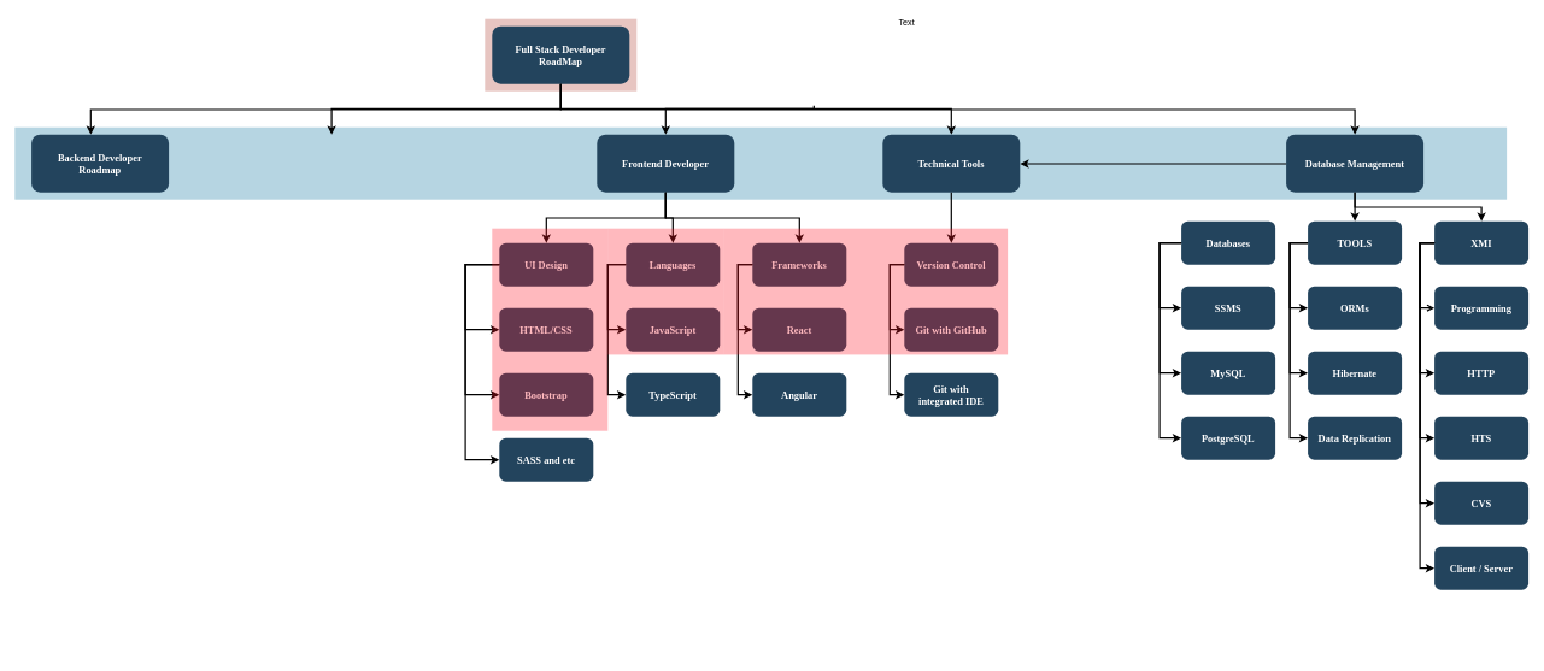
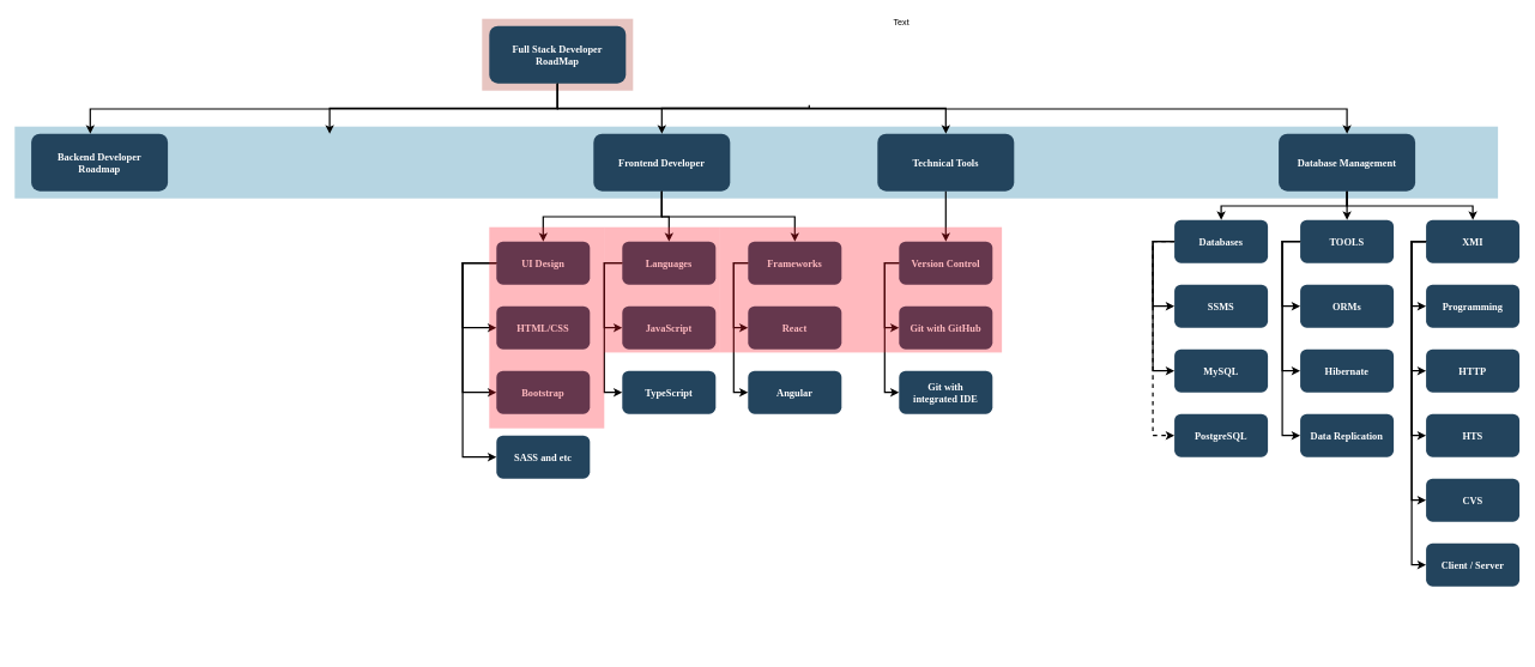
  <mxCell id="0" />
  <mxCell id="1" parent="0" />
  <mxCell id="2" value="" style="fillColor=#AE4132;strokeColor=none;opacity=30;" parent="1" vertex="1"><mxGeometry x="670" y="25.5" width="210" height="100.0" as="geometry" /></mxCell>
  <mxCell id="3" value="" style="fillColor=#10739E;strokeColor=none;opacity=30;" parent="1" vertex="1"><mxGeometry x="20" y="175.5" width="2063" height="100" as="geometry" /></mxCell>
  <mxCell id="4" value="" style="fillColor=#FFFFFF;strokeColor=none;opacity=30;" parent="1" vertex="1"><mxGeometry x="1240" y="325.5" width="150" height="90" as="geometry" /></mxCell>
  <mxCell id="5" value="" style="fillColor=#FFFFFF;strokeColor=none;opacity=30;" parent="1" vertex="1"><mxGeometry x="1480" y="825.5" width="150" height="80" as="geometry" /></mxCell>
  <mxCell id="6" value="" style="fillColor=#FFFFFF;strokeColor=none;opacity=30;" parent="1" vertex="1"><mxGeometry x="1623" y="565.5" width="330" height="80" as="geometry" /></mxCell>
  <mxCell id="7" value="" style="fillColor=#FFFFFF;strokeColor=none;opacity=30;" parent="1" vertex="1"><mxGeometry x="1130" y="285.5" width="500" height="80" as="geometry" /></mxCell>
  <mxCell id="8" value="" style="fillColor=#FFFFFF;strokeColor=none;opacity=30;" parent="1" vertex="1"><mxGeometry x="680" y="325.5" width="500" height="80" as="geometry" /></mxCell>
  <mxCell id="9" style="edgeStyle=orthogonalEdgeStyle;rounded=0;orthogonalLoop=1;jettySize=auto;html=1;exitX=0.5;exitY=1;exitDx=0;exitDy=0;entryX=0.5;entryY=0;entryDx=0;entryDy=0;strokeWidth=2;" edge="1" parent="1" source="11" target="14"><mxGeometry relative="1" as="geometry"><Array as="points"><mxPoint x="775" y="150" /><mxPoint x="1315" y="150" /></Array></mxGeometry></mxCell>
  <mxCell id="10" style="edgeStyle=orthogonalEdgeStyle;rounded=0;orthogonalLoop=1;jettySize=auto;html=1;entryX=0.5;entryY=0;entryDx=0;entryDy=0;strokeWidth=2;" edge="1" parent="1" source="11"><mxGeometry relative="1" as="geometry"><mxPoint x="458" y="185.5" as="targetPoint" /><Array as="points"><mxPoint x="775" y="150" /><mxPoint x="458" y="150" /></Array></mxGeometry></mxCell>
  <mxCell id="11" value="Full Stack Developer &#10;RoadMap" style="rounded=1;fillColor=#23445D;gradientColor=none;strokeColor=none;fontColor=#FFFFFF;fontStyle=1;fontFamily=Tahoma;fontSize=14" parent="1" vertex="1"><mxGeometry x="680" y="35.5" width="190" height="80" as="geometry" /></mxCell>
  <mxCell id="12" value="Database Management" style="rounded=1;fillColor=#23445D;gradientColor=none;strokeColor=none;fontColor=#FFFFFF;fontStyle=1;fontFamily=Tahoma;fontSize=14" parent="1" vertex="1"><mxGeometry x="1778" y="185.5" width="190" height="80" as="geometry" /></mxCell>
  <mxCell id="13" value="" style="edgeStyle=elbowEdgeStyle;elbow=vertical;strokeWidth=2;rounded=0" parent="1" source="11" target="12" edge="1"><mxGeometry x="337" y="215.5" width="100" height="100" as="geometry"><mxPoint x="260" y="165.5" as="sourcePoint" /><mxPoint x="360" y="65.5" as="targetPoint" /></mxGeometry></mxCell>
  <mxCell id="14" value="Technical Tools" style="rounded=1;fillColor=#23445D;gradientColor=none;strokeColor=none;fontColor=#FFFFFF;fontStyle=1;fontFamily=Tahoma;fontSize=14" parent="1" vertex="1"><mxGeometry x="1220" y="185.5" width="190" height="80" as="geometry" /></mxCell>
  <mxCell id="15" value="Frontend Developer" style="rounded=1;fillColor=#23445D;gradientColor=none;strokeColor=none;fontColor=#FFFFFF;fontStyle=1;fontFamily=Tahoma;fontSize=14" parent="1" vertex="1"><mxGeometry x="825" y="185.5" width="190" height="80" as="geometry" /></mxCell>
  <mxCell id="16" value="UI Design" style="rounded=1;fillColor=#23445D;gradientColor=none;strokeColor=none;fontColor=#FFFFFF;fontStyle=1;fontFamily=Tahoma;fontSize=14" parent="1" vertex="1"><mxGeometry x="690" y="335.5" width="130" height="60" as="geometry" /></mxCell>
  <mxCell id="17" value="HTML/CSS" style="rounded=1;fillColor=#23445D;gradientColor=none;strokeColor=none;fontColor=#FFFFFF;fontStyle=1;fontFamily=Tahoma;fontSize=14" parent="1" vertex="1"><mxGeometry x="690" y="425.5" width="130" height="60" as="geometry" /></mxCell>
  <mxCell id="18" value="Bootstrap" style="rounded=1;fillColor=#23445D;gradientColor=none;strokeColor=none;fontColor=#FFFFFF;fontStyle=1;fontFamily=Tahoma;fontSize=14" parent="1" vertex="1"><mxGeometry x="690" y="515.5" width="130" height="60" as="geometry" /></mxCell>
  <mxCell id="19" value="SASS and etc" style="rounded=1;fillColor=#23445D;gradientColor=none;strokeColor=none;fontColor=#FFFFFF;fontStyle=1;fontFamily=Tahoma;fontSize=14" parent="1" vertex="1"><mxGeometry x="690" y="605.5" width="130" height="60" as="geometry" /></mxCell>
  <mxCell id="20" value="Languages" style="rounded=1;fillColor=#23445D;gradientColor=none;strokeColor=none;fontColor=#FFFFFF;fontStyle=1;fontFamily=Tahoma;fontSize=14" parent="1" vertex="1"><mxGeometry x="865" y="335.5" width="130" height="60" as="geometry" /></mxCell>
  <mxCell id="21" value="JavaScript" style="rounded=1;fillColor=#23445D;gradientColor=none;strokeColor=none;fontColor=#FFFFFF;fontStyle=1;fontFamily=Tahoma;fontSize=14" parent="1" vertex="1"><mxGeometry x="865" y="425.5" width="130" height="60" as="geometry" /></mxCell>
  <mxCell id="22" value="TypeScript" style="rounded=1;fillColor=#23445D;gradientColor=none;strokeColor=none;fontColor=#FFFFFF;fontStyle=1;fontFamily=Tahoma;fontSize=14" parent="1" vertex="1"><mxGeometry x="865" y="515.5" width="130" height="60" as="geometry" /></mxCell>
  <mxCell id="23" value="Frameworks" style="rounded=1;fillColor=#23445D;gradientColor=none;strokeColor=none;fontColor=#FFFFFF;fontStyle=1;fontFamily=Tahoma;fontSize=14" parent="1" vertex="1"><mxGeometry x="1040" y="335.5" width="130" height="60" as="geometry" /></mxCell>
  <mxCell id="24" value="React" style="rounded=1;fillColor=#23445D;gradientColor=none;strokeColor=none;fontColor=#FFFFFF;fontStyle=1;fontFamily=Tahoma;fontSize=14" parent="1" vertex="1"><mxGeometry x="1040" y="425.5" width="130" height="60" as="geometry" /></mxCell>
  <mxCell id="25" value="Angular" style="rounded=1;fillColor=#23445D;gradientColor=none;strokeColor=none;fontColor=#FFFFFF;fontStyle=1;fontFamily=Tahoma;fontSize=14" parent="1" vertex="1"><mxGeometry x="1040" y="515.5" width="130" height="60" as="geometry" /></mxCell>
  <mxCell id="26" value="Version Control" style="rounded=1;fillColor=#23445D;gradientColor=none;strokeColor=none;fontColor=#FFFFFF;fontStyle=1;fontFamily=Tahoma;fontSize=14" parent="1" vertex="1"><mxGeometry x="1250" y="335.5" width="130" height="60" as="geometry" /></mxCell>
  <mxCell id="27" value="Git with GitHub" style="rounded=1;fillColor=#23445D;gradientColor=none;strokeColor=none;fontColor=#FFFFFF;fontStyle=1;fontFamily=Tahoma;fontSize=14" parent="1" vertex="1"><mxGeometry x="1250" y="425.5" width="130" height="60" as="geometry" /></mxCell>
  <mxCell id="28" value="Git with &#10;integrated IDE" style="rounded=1;fillColor=#23445D;gradientColor=none;strokeColor=none;fontColor=#FFFFFF;fontStyle=1;fontFamily=Tahoma;fontSize=14" parent="1" vertex="1"><mxGeometry x="1250" y="515.5" width="130" height="60" as="geometry" /></mxCell>
  <mxCell id="29" value="Databases" style="rounded=1;fillColor=#23445D;gradientColor=none;strokeColor=none;fontColor=#FFFFFF;fontStyle=1;fontFamily=Tahoma;fontSize=14" parent="1" vertex="1"><mxGeometry x="1633" y="305.5" width="130" height="60" as="geometry" /></mxCell>
  <mxCell id="30" value="SSMS" style="rounded=1;fillColor=#23445D;gradientColor=none;strokeColor=none;fontColor=#FFFFFF;fontStyle=1;fontFamily=Tahoma;fontSize=14" parent="1" vertex="1"><mxGeometry x="1633" y="395.5" width="130" height="60" as="geometry" /></mxCell>
  <mxCell id="31" value="MySQL" style="rounded=1;fillColor=#23445D;gradientColor=none;strokeColor=none;fontColor=#FFFFFF;fontStyle=1;fontFamily=Tahoma;fontSize=14" parent="1" vertex="1"><mxGeometry x="1633" y="485.5" width="130" height="60" as="geometry" /></mxCell>
  <mxCell id="32" value="PostgreSQL" style="rounded=1;fillColor=#23445D;gradientColor=none;strokeColor=none;fontColor=#FFFFFF;fontStyle=1;fontFamily=Tahoma;fontSize=14" parent="1" vertex="1"><mxGeometry x="1633" y="575.5" width="130" height="60" as="geometry" /></mxCell>
  <mxCell id="33" value="TOOLS" style="rounded=1;fillColor=#23445D;gradientColor=none;strokeColor=none;fontColor=#FFFFFF;fontStyle=1;fontFamily=Tahoma;fontSize=14" parent="1" vertex="1"><mxGeometry x="1808" y="305.5" width="130" height="60" as="geometry" /></mxCell>
  <mxCell id="34" value="ORMs" style="rounded=1;fillColor=#23445D;gradientColor=none;strokeColor=none;fontColor=#FFFFFF;fontStyle=1;fontFamily=Tahoma;fontSize=14" parent="1" vertex="1"><mxGeometry x="1808" y="395.5" width="130" height="60" as="geometry" /></mxCell>
  <mxCell id="35" value="Hibernate" style="rounded=1;fillColor=#23445D;gradientColor=none;strokeColor=none;fontColor=#FFFFFF;fontStyle=1;fontFamily=Tahoma;fontSize=14" parent="1" vertex="1"><mxGeometry x="1808" y="485.5" width="130" height="60" as="geometry" /></mxCell>
  <mxCell id="36" value="Data Replication" style="rounded=1;fillColor=#23445D;gradientColor=none;strokeColor=none;fontColor=#FFFFFF;fontStyle=1;fontFamily=Tahoma;fontSize=14" parent="1" vertex="1"><mxGeometry x="1808" y="575.5" width="130" height="60" as="geometry" /></mxCell>
  <mxCell id="37" value="XMI" style="rounded=1;fillColor=#23445D;gradientColor=none;strokeColor=none;fontColor=#FFFFFF;fontStyle=1;fontFamily=Tahoma;fontSize=14" parent="1" vertex="1"><mxGeometry x="1983" y="305.5" width="130" height="60" as="geometry" /></mxCell>
  <mxCell id="38" value="Programming" style="rounded=1;fillColor=#23445D;gradientColor=none;strokeColor=none;fontColor=#FFFFFF;fontStyle=1;fontFamily=Tahoma;fontSize=14" parent="1" vertex="1"><mxGeometry x="1983" y="395.5" width="130" height="60" as="geometry" /></mxCell>
  <mxCell id="39" value="HTTP" style="rounded=1;fillColor=#23445D;gradientColor=none;strokeColor=none;fontColor=#FFFFFF;fontStyle=1;fontFamily=Tahoma;fontSize=14" parent="1" vertex="1"><mxGeometry x="1983" y="485.5" width="130" height="60" as="geometry" /></mxCell>
  <mxCell id="40" value="HTS" style="rounded=1;fillColor=#23445D;gradientColor=none;strokeColor=none;fontColor=#FFFFFF;fontStyle=1;fontFamily=Tahoma;fontSize=14" parent="1" vertex="1"><mxGeometry x="1983" y="575.5" width="130" height="60" as="geometry" /></mxCell>
  <mxCell id="41" value="CVS" style="rounded=1;fillColor=#23445D;gradientColor=none;strokeColor=none;fontColor=#FFFFFF;fontStyle=1;fontFamily=Tahoma;fontSize=14" parent="1" vertex="1"><mxGeometry x="1983" y="665.5" width="130" height="60" as="geometry" /></mxCell>
  <mxCell id="42" value="Client / Server" style="rounded=1;fillColor=#23445D;gradientColor=none;strokeColor=none;fontColor=#FFFFFF;fontStyle=1;fontFamily=Tahoma;fontSize=14" parent="1" vertex="1"><mxGeometry x="1983" y="755.5" width="130" height="60" as="geometry" /></mxCell>
  <mxCell id="43" value="" style="edgeStyle=elbowEdgeStyle;elbow=vertical;strokeWidth=2;rounded=0" parent="1" target="15" edge="1"><mxGeometry x="697" y="255.5" width="100" height="100" as="geometry"><mxPoint x="1125" y="145.5" as="sourcePoint" /><mxPoint x="1740" y="225.5" as="targetPoint" /><Array as="points"><mxPoint x="1083" y="150" /></Array></mxGeometry></mxCell>
  <mxCell id="44" value="" style="edgeStyle=elbowEdgeStyle;elbow=vertical;strokeWidth=2;rounded=0" parent="1" source="11" edge="1"><mxGeometry x="-23" y="135.5" width="100" height="100" as="geometry"><mxPoint x="-100" y="85.5" as="sourcePoint" /><mxPoint x="125" y="185.5" as="targetPoint" /></mxGeometry></mxCell>
  <mxCell id="45" value="" style="edgeStyle=elbowEdgeStyle;elbow=horizontal;strokeWidth=2;rounded=0" parent="1" source="16" target="17" edge="1"><mxGeometry x="-23" y="125.5" width="100" height="100" as="geometry"><mxPoint x="-100" y="75.5" as="sourcePoint" /><mxPoint x="0" y="-24.5" as="targetPoint" /><Array as="points"><mxPoint x="643" y="400" /><mxPoint x="320" y="375.5" /></Array></mxGeometry></mxCell>
  <mxCell id="46" value="" style="edgeStyle=elbowEdgeStyle;elbow=horizontal;strokeWidth=2;rounded=0" parent="1" source="16" target="18" edge="1"><mxGeometry x="-23" y="125.5" width="100" height="100" as="geometry"><mxPoint x="-100" y="75.5" as="sourcePoint" /><mxPoint x="0" y="-24.5" as="targetPoint" /><Array as="points"><mxPoint x="643" y="410" /><mxPoint x="320" y="415.5" /></Array></mxGeometry></mxCell>
  <mxCell id="47" value="" style="edgeStyle=elbowEdgeStyle;elbow=horizontal;strokeWidth=2;rounded=0" parent="1" source="16" target="19" edge="1"><mxGeometry x="-23" y="125.5" width="100" height="100" as="geometry"><mxPoint x="-100" y="75.5" as="sourcePoint" /><mxPoint x="0" y="-24.5" as="targetPoint" /><Array as="points"><mxPoint x="643" y="410" /><mxPoint x="320" y="455.5" /></Array></mxGeometry></mxCell>
  <mxCell id="48" value="" style="edgeStyle=elbowEdgeStyle;elbow=horizontal;strokeWidth=2;rounded=0" parent="1" source="20" target="21" edge="1"><mxGeometry x="327" y="165.5" width="100" height="100" as="geometry"><mxPoint x="250" y="115.5" as="sourcePoint" /><mxPoint x="350" y="15.5" as="targetPoint" /><Array as="points"><mxPoint x="840" y="415.5" /></Array></mxGeometry></mxCell>
  <mxCell id="49" value="" style="edgeStyle=elbowEdgeStyle;elbow=horizontal;strokeWidth=2;rounded=0" parent="1" source="20" target="22" edge="1"><mxGeometry x="327" y="165.5" width="100" height="100" as="geometry"><mxPoint x="250" y="115.5" as="sourcePoint" /><mxPoint x="350" y="15.5" as="targetPoint" /><Array as="points"><mxPoint x="840" y="455.5" /></Array></mxGeometry></mxCell>
  <mxCell id="50" value="" style="edgeStyle=elbowEdgeStyle;elbow=horizontal;strokeWidth=2;rounded=0" parent="1" source="23" target="24" edge="1"><mxGeometry x="327" y="165.5" width="100" height="100" as="geometry"><mxPoint x="250" y="115.5" as="sourcePoint" /><mxPoint x="350" y="15.5" as="targetPoint" /><Array as="points"><mxPoint x="1020" y="415.5" /></Array></mxGeometry></mxCell>
  <mxCell id="51" value="" style="edgeStyle=elbowEdgeStyle;elbow=horizontal;strokeWidth=2;rounded=0" parent="1" source="23" target="25" edge="1"><mxGeometry x="327" y="165.5" width="100" height="100" as="geometry"><mxPoint x="250" y="115.5" as="sourcePoint" /><mxPoint x="350" y="15.5" as="targetPoint" /><Array as="points"><mxPoint x="1020" y="455.5" /></Array></mxGeometry></mxCell>
  <mxCell id="52" value="" style="edgeStyle=elbowEdgeStyle;elbow=horizontal;strokeWidth=2;rounded=0" parent="1" source="26" target="27" edge="1"><mxGeometry x="327" y="165.5" width="100" height="100" as="geometry"><mxPoint x="250" y="115.5" as="sourcePoint" /><mxPoint x="350" y="15.5" as="targetPoint" /><Array as="points"><mxPoint x="1230" y="415.5" /></Array></mxGeometry></mxCell>
  <mxCell id="53" value="" style="edgeStyle=elbowEdgeStyle;elbow=horizontal;strokeWidth=2;rounded=0" parent="1" source="26" target="28" edge="1"><mxGeometry x="327" y="165.5" width="100" height="100" as="geometry"><mxPoint x="250" y="115.5" as="sourcePoint" /><mxPoint x="350" y="15.5" as="targetPoint" /><Array as="points"><mxPoint x="1230" y="465.5" /></Array></mxGeometry></mxCell>
  <mxCell id="54" value="" style="edgeStyle=elbowEdgeStyle;elbow=horizontal;strokeWidth=2;rounded=0" parent="1" source="29" target="30" edge="1"><mxGeometry x="-23" y="125.5" width="100" height="100" as="geometry"><mxPoint x="-100" y="75.5" as="sourcePoint" /><mxPoint x="0" y="-24.5" as="targetPoint" /><Array as="points"><mxPoint x="1603" y="390" /><mxPoint x="1120" y="385.5" /></Array></mxGeometry></mxCell>
  <mxCell id="55" value="" style="edgeStyle=elbowEdgeStyle;elbow=horizontal;strokeWidth=2;rounded=0" parent="1" source="29" target="31" edge="1"><mxGeometry x="-23" y="125.5" width="100" height="100" as="geometry"><mxPoint x="-100" y="75.5" as="sourcePoint" /><mxPoint x="0" y="-24.5" as="targetPoint" /><Array as="points"><mxPoint x="1603" y="410" /><mxPoint x="1120" y="415.5" /></Array></mxGeometry></mxCell>
- <mxCell id="56" value="" style="edgeStyle=elbowEdgeStyle;elbow=horizontal;strokeWidth=2;rounded=0" parent="1" source="29" target="32" edge="1"><mxGeometry x="-23" y="125.5" width="100" height="100" as="geometry"><mxPoint x="-100" y="75.5" as="sourcePoint" /><mxPoint x="0" y="-24.5" as="targetPoint" /><Array as="points"><mxPoint x="1603" y="450" /><mxPoint x="1120" y="465.5" /></Array></mxGeometry></mxCell>
+ <mxCell id="56" value="" style="edgeStyle=elbowEdgeStyle;elbow=horizontal;strokeWidth=2;rounded=0;dashed=1;" parent="1" source="29" target="32" edge="1"><mxGeometry x="-23" y="125.5" width="100" height="100" as="geometry"><mxPoint x="-100" y="75.5" as="sourcePoint" /><mxPoint x="0" y="-24.5" as="targetPoint" /><Array as="points"><mxPoint x="1603" y="450" /><mxPoint x="1120" y="465.5" /></Array></mxGeometry></mxCell>
  <mxCell id="57" value="" style="edgeStyle=elbowEdgeStyle;elbow=horizontal;strokeWidth=2;rounded=0" parent="1" source="33" target="34" edge="1"><mxGeometry x="470" y="135.5" width="100" height="100" as="geometry"><mxPoint x="393" y="85.5" as="sourcePoint" /><mxPoint x="493" y="-14.5" as="targetPoint" /><Array as="points"><mxPoint x="1783" y="385.5" /></Array></mxGeometry></mxCell>
  <mxCell id="58" value="" style="edgeStyle=elbowEdgeStyle;elbow=horizontal;strokeWidth=2;rounded=0" parent="1" source="33" target="35" edge="1"><mxGeometry x="470" y="135.5" width="100" height="100" as="geometry"><mxPoint x="393" y="85.5" as="sourcePoint" /><mxPoint x="493" y="-14.5" as="targetPoint" /><Array as="points"><mxPoint x="1783" y="445.5" /></Array></mxGeometry></mxCell>
  <mxCell id="59" value="" style="edgeStyle=elbowEdgeStyle;elbow=horizontal;strokeWidth=2;rounded=0" parent="1" source="33" target="36" edge="1"><mxGeometry x="470" y="135.5" width="100" height="100" as="geometry"><mxPoint x="393" y="85.5" as="sourcePoint" /><mxPoint x="493" y="-14.5" as="targetPoint" /><Array as="points"><mxPoint x="1783" y="475.5" /></Array></mxGeometry></mxCell>
- <mxCell id="60" value="" style="edgeStyle=elbowEdgeStyle;elbow=horizontal;strokeWidth=2;rounded=0;endArrow=open;" parent="1" source="37" target="38" edge="1"><mxGeometry x="470" y="135.5" width="100" height="100" as="geometry"><mxPoint x="393" y="85.5" as="sourcePoint" /><mxPoint x="493" y="-14.5" as="targetPoint" /><Array as="points"><mxPoint x="1963" y="385.5" /></Array></mxGeometry></mxCell>
+ <mxCell id="60" value="" style="edgeStyle=elbowEdgeStyle;elbow=horizontal;strokeWidth=2;rounded=0" parent="1" source="37" target="38" edge="1"><mxGeometry x="470" y="135.5" width="100" height="100" as="geometry"><mxPoint x="393" y="85.5" as="sourcePoint" /><mxPoint x="493" y="-14.5" as="targetPoint" /><Array as="points"><mxPoint x="1963" y="385.5" /></Array></mxGeometry></mxCell>
  <mxCell id="61" value="" style="edgeStyle=elbowEdgeStyle;elbow=horizontal;strokeWidth=2;rounded=0" parent="1" source="37" target="39" edge="1"><mxGeometry x="470" y="135.5" width="100" height="100" as="geometry"><mxPoint x="393" y="85.5" as="sourcePoint" /><mxPoint x="493" y="-14.5" as="targetPoint" /><Array as="points"><mxPoint x="1963" y="425.5" /></Array></mxGeometry></mxCell>
  <mxCell id="62" value="" style="edgeStyle=elbowEdgeStyle;elbow=horizontal;strokeWidth=2;rounded=0" parent="1" source="37" target="40" edge="1"><mxGeometry x="470" y="135.5" width="100" height="100" as="geometry"><mxPoint x="393" y="85.5" as="sourcePoint" /><mxPoint x="493" y="-14.5" as="targetPoint" /><Array as="points"><mxPoint x="1963" y="475.5" /></Array></mxGeometry></mxCell>
  <mxCell id="63" value="" style="edgeStyle=elbowEdgeStyle;elbow=horizontal;strokeWidth=2;rounded=0" parent="1" source="37" target="41" edge="1"><mxGeometry x="470" y="135.5" width="100" height="100" as="geometry"><mxPoint x="393" y="85.5" as="sourcePoint" /><mxPoint x="493" y="-14.5" as="targetPoint" /><Array as="points"><mxPoint x="1963" y="525.5" /></Array></mxGeometry></mxCell>
  <mxCell id="64" value="" style="edgeStyle=elbowEdgeStyle;elbow=horizontal;strokeWidth=2;rounded=0" parent="1" source="37" target="42" edge="1"><mxGeometry x="470" y="135.5" width="100" height="100" as="geometry"><mxPoint x="393" y="85.5" as="sourcePoint" /><mxPoint x="493" y="-14.5" as="targetPoint" /><Array as="points"><mxPoint x="1963" y="575.5" /></Array></mxGeometry></mxCell>
  <mxCell id="65" value="" style="edgeStyle=elbowEdgeStyle;elbow=vertical;strokeWidth=2;rounded=0" parent="1" source="15" target="16" edge="1"><mxGeometry x="327" y="165.5" width="100" height="100" as="geometry"><mxPoint x="250" y="115.5" as="sourcePoint" /><mxPoint x="350" y="15.5" as="targetPoint" /></mxGeometry></mxCell>
  <mxCell id="66" value="" style="edgeStyle=elbowEdgeStyle;elbow=vertical;strokeWidth=2;rounded=0" parent="1" source="15" target="20" edge="1"><mxGeometry x="327" y="165.5" width="100" height="100" as="geometry"><mxPoint x="250" y="115.5" as="sourcePoint" /><mxPoint x="350" y="15.5" as="targetPoint" /></mxGeometry></mxCell>
  <mxCell id="67" value="" style="edgeStyle=elbowEdgeStyle;elbow=vertical;strokeWidth=2;rounded=0" parent="1" source="15" target="23" edge="1"><mxGeometry x="327" y="165.5" width="100" height="100" as="geometry"><mxPoint x="250" y="115.5" as="sourcePoint" /><mxPoint x="350" y="15.5" as="targetPoint" /></mxGeometry></mxCell>
  <mxCell id="68" value="" style="edgeStyle=elbowEdgeStyle;elbow=vertical;strokeWidth=2;rounded=0" parent="1" source="14" target="26" edge="1"><mxGeometry x="327" y="165.5" width="100" height="100" as="geometry"><mxPoint x="250" y="115.5" as="sourcePoint" /><mxPoint x="350" y="15.5" as="targetPoint" /></mxGeometry></mxCell>
  <mxCell id="69" value="" style="edgeStyle=elbowEdgeStyle;elbow=vertical;strokeWidth=2;rounded=0" parent="1" source="12" target="33" edge="1"><mxGeometry x="470" y="135.5" width="100" height="100" as="geometry"><mxPoint x="393" y="85.5" as="sourcePoint" /><mxPoint x="493" y="-14.5" as="targetPoint" /></mxGeometry></mxCell>
- <mxCell id="70" value="" style="edgeStyle=elbowEdgeStyle;elbow=vertical;strokeWidth=2;rounded=0;" parent="1" source="12" target="14" edge="1"><mxGeometry x="470" y="135.5" width="100" height="100" as="geometry"><mxPoint x="393" y="85.5" as="sourcePoint" /><mxPoint x="493" y="-14.5" as="targetPoint" /></mxGeometry></mxCell>
+ <mxCell id="70" value="" style="edgeStyle=elbowEdgeStyle;elbow=vertical;strokeWidth=2;rounded=0" parent="1" source="12" target="29" edge="1"><mxGeometry x="470" y="135.5" width="100" height="100" as="geometry"><mxPoint x="393" y="85.5" as="sourcePoint" /><mxPoint x="493" y="-14.5" as="targetPoint" /></mxGeometry></mxCell>
  <mxCell id="71" value="" style="edgeStyle=elbowEdgeStyle;elbow=vertical;strokeWidth=2;rounded=0" parent="1" source="12" target="37" edge="1"><mxGeometry x="470" y="135.5" width="100" height="100" as="geometry"><mxPoint x="393" y="85.5" as="sourcePoint" /><mxPoint x="493" y="-14.5" as="targetPoint" /></mxGeometry></mxCell>
  <mxCell id="72" value="Text" style="text;html=1;align=center;verticalAlign=middle;resizable=0;points=[];autosize=1;strokeColor=none;fillColor=none;" parent="1" vertex="1"><mxGeometry x="1233" y="20" width="40" height="20" as="geometry" /></mxCell>
  <mxCell id="73" value="" style="fillColor=#FF1929;strokeColor=none;opacity=30;" vertex="1" parent="1"><mxGeometry x="680" y="315.5" width="160" height="280" as="geometry" /></mxCell>
  <mxCell id="74" value="" style="fillColor=#FF1929;strokeColor=none;opacity=30;" vertex="1" parent="1"><mxGeometry x="840" y="315.5" width="160" height="174.5" as="geometry" /></mxCell>
  <mxCell id="75" value="" style="fillColor=#FF1929;strokeColor=none;opacity=30;" vertex="1" parent="1"><mxGeometry x="1000" y="315.5" width="393" height="174.5" as="geometry" /></mxCell>
  <mxCell id="76" value="Backend Developer&#10;Roadmap" style="rounded=1;fillColor=#23445D;gradientColor=none;strokeColor=none;fontColor=#FFFFFF;fontStyle=1;fontFamily=Tahoma;fontSize=14" vertex="1" parent="1"><mxGeometry x="43" y="185.5" width="190" height="80" as="geometry" /></mxCell>
